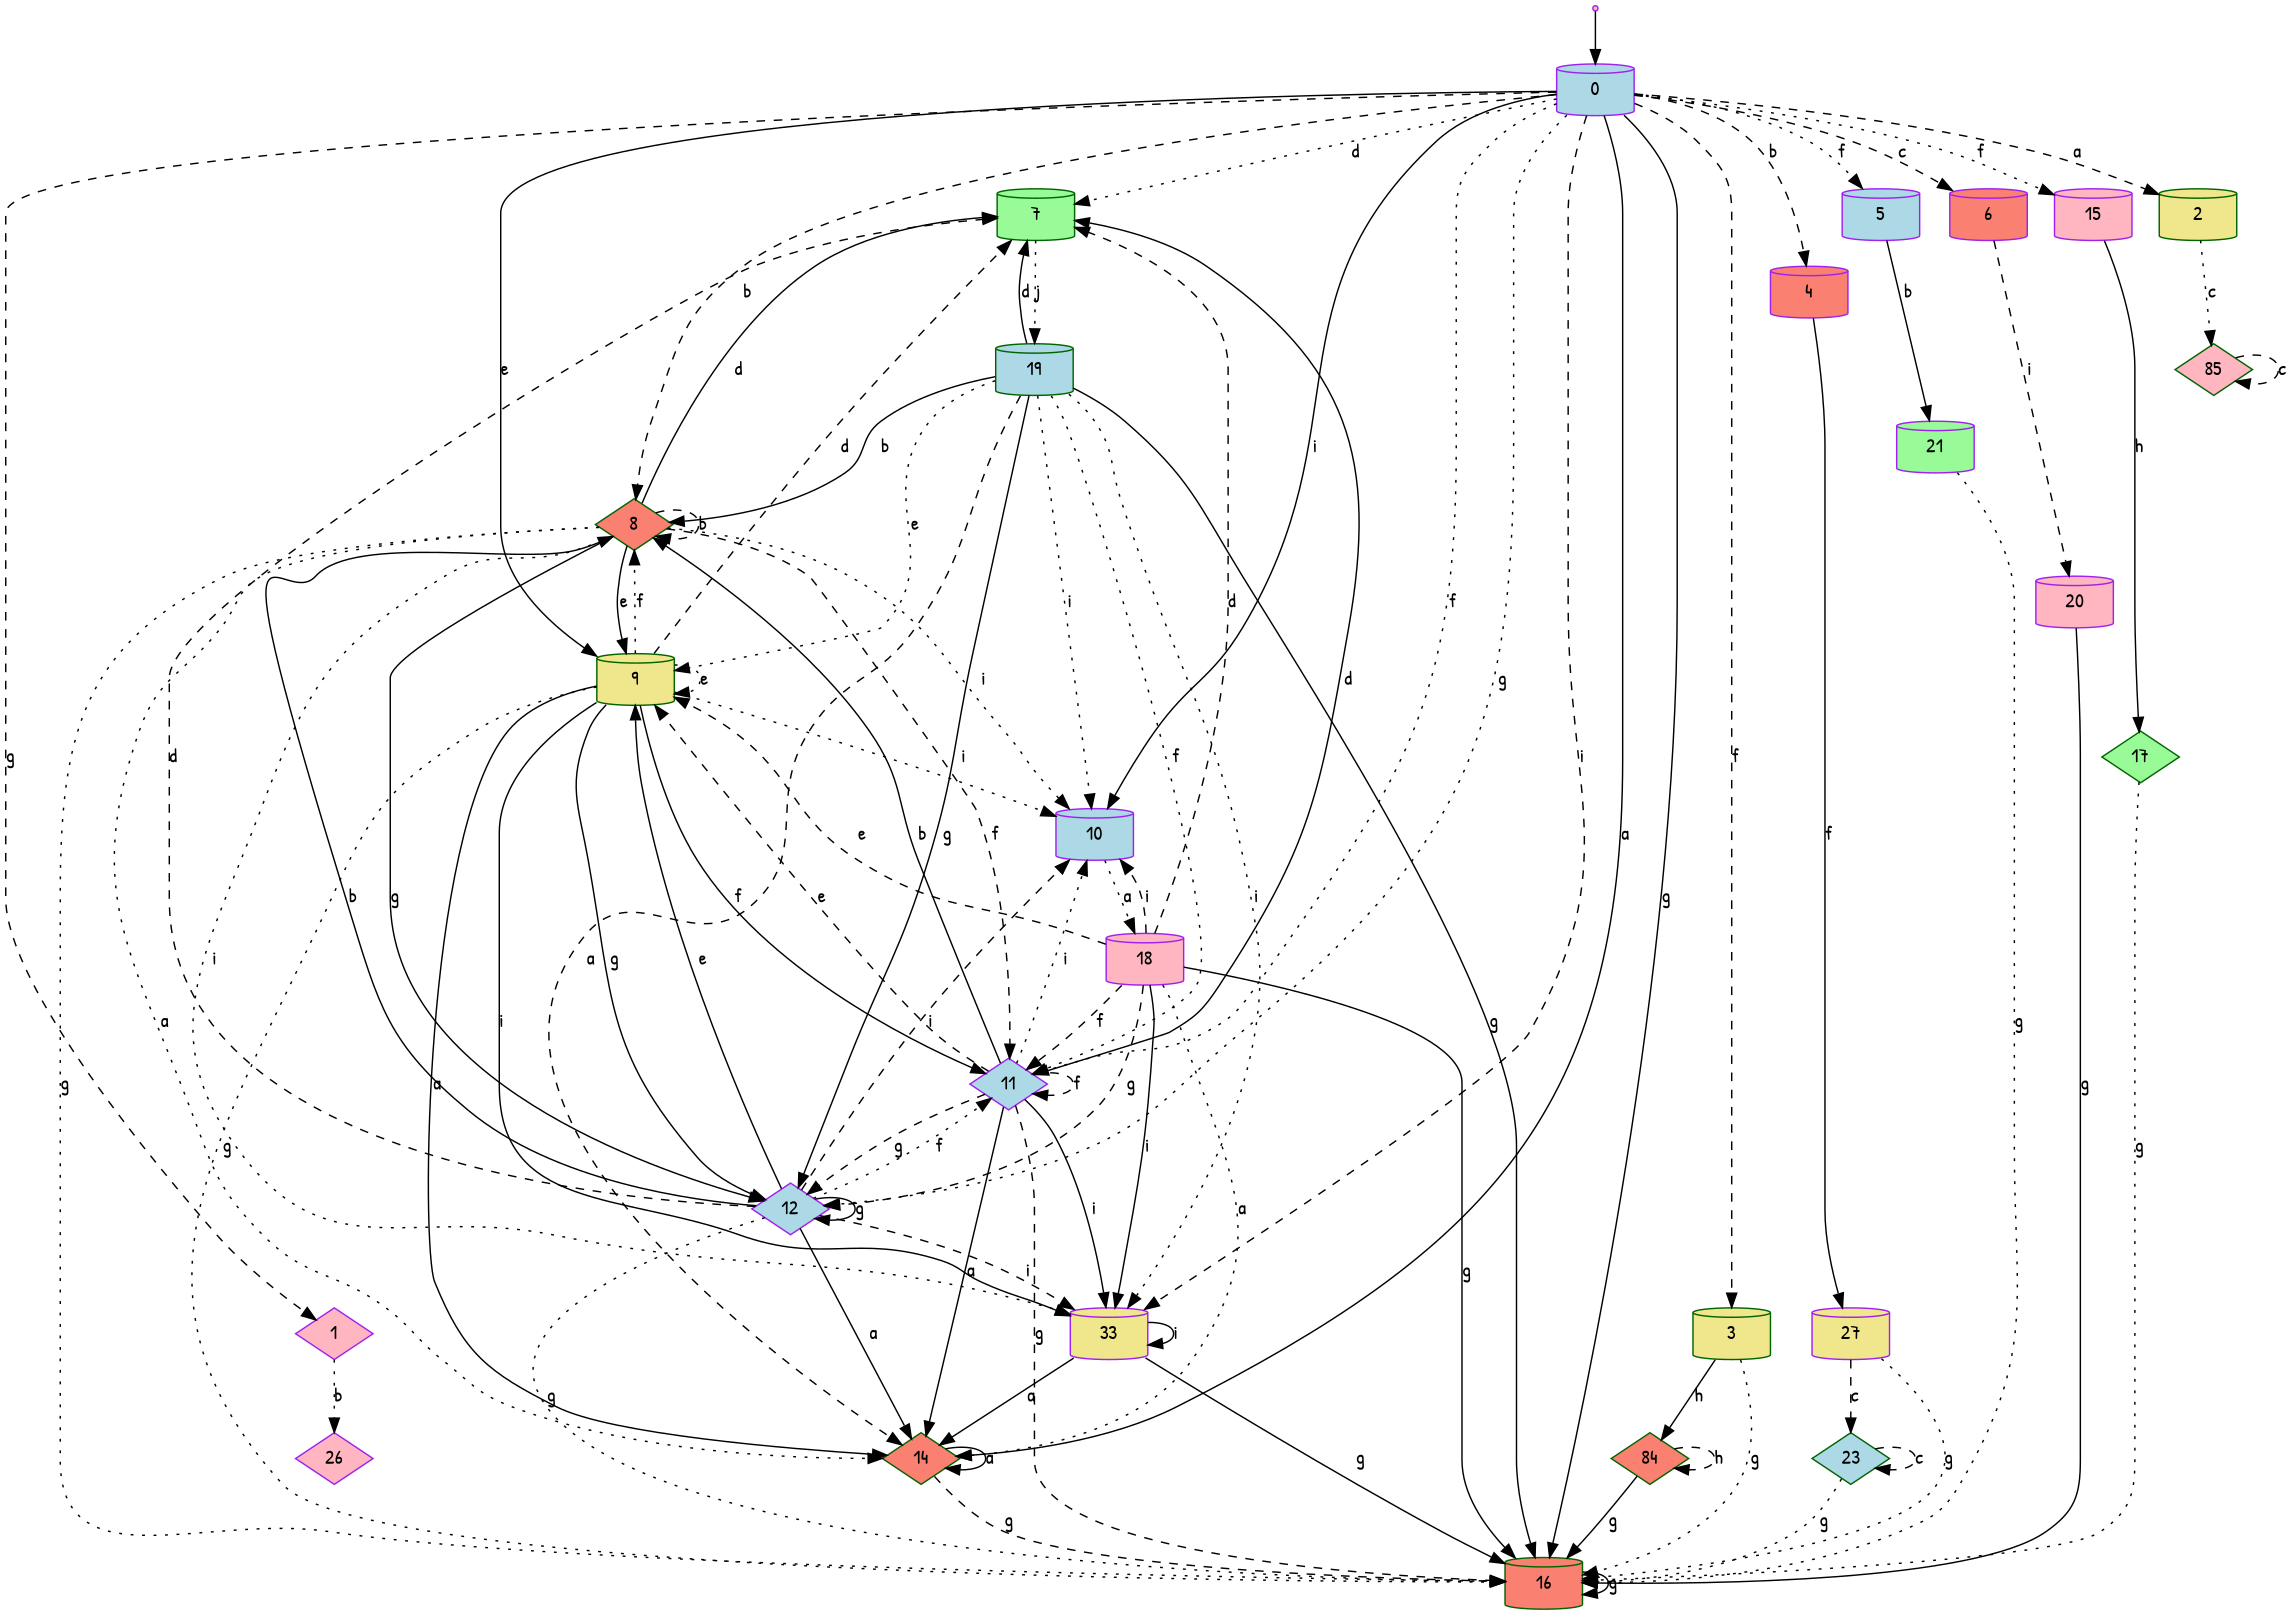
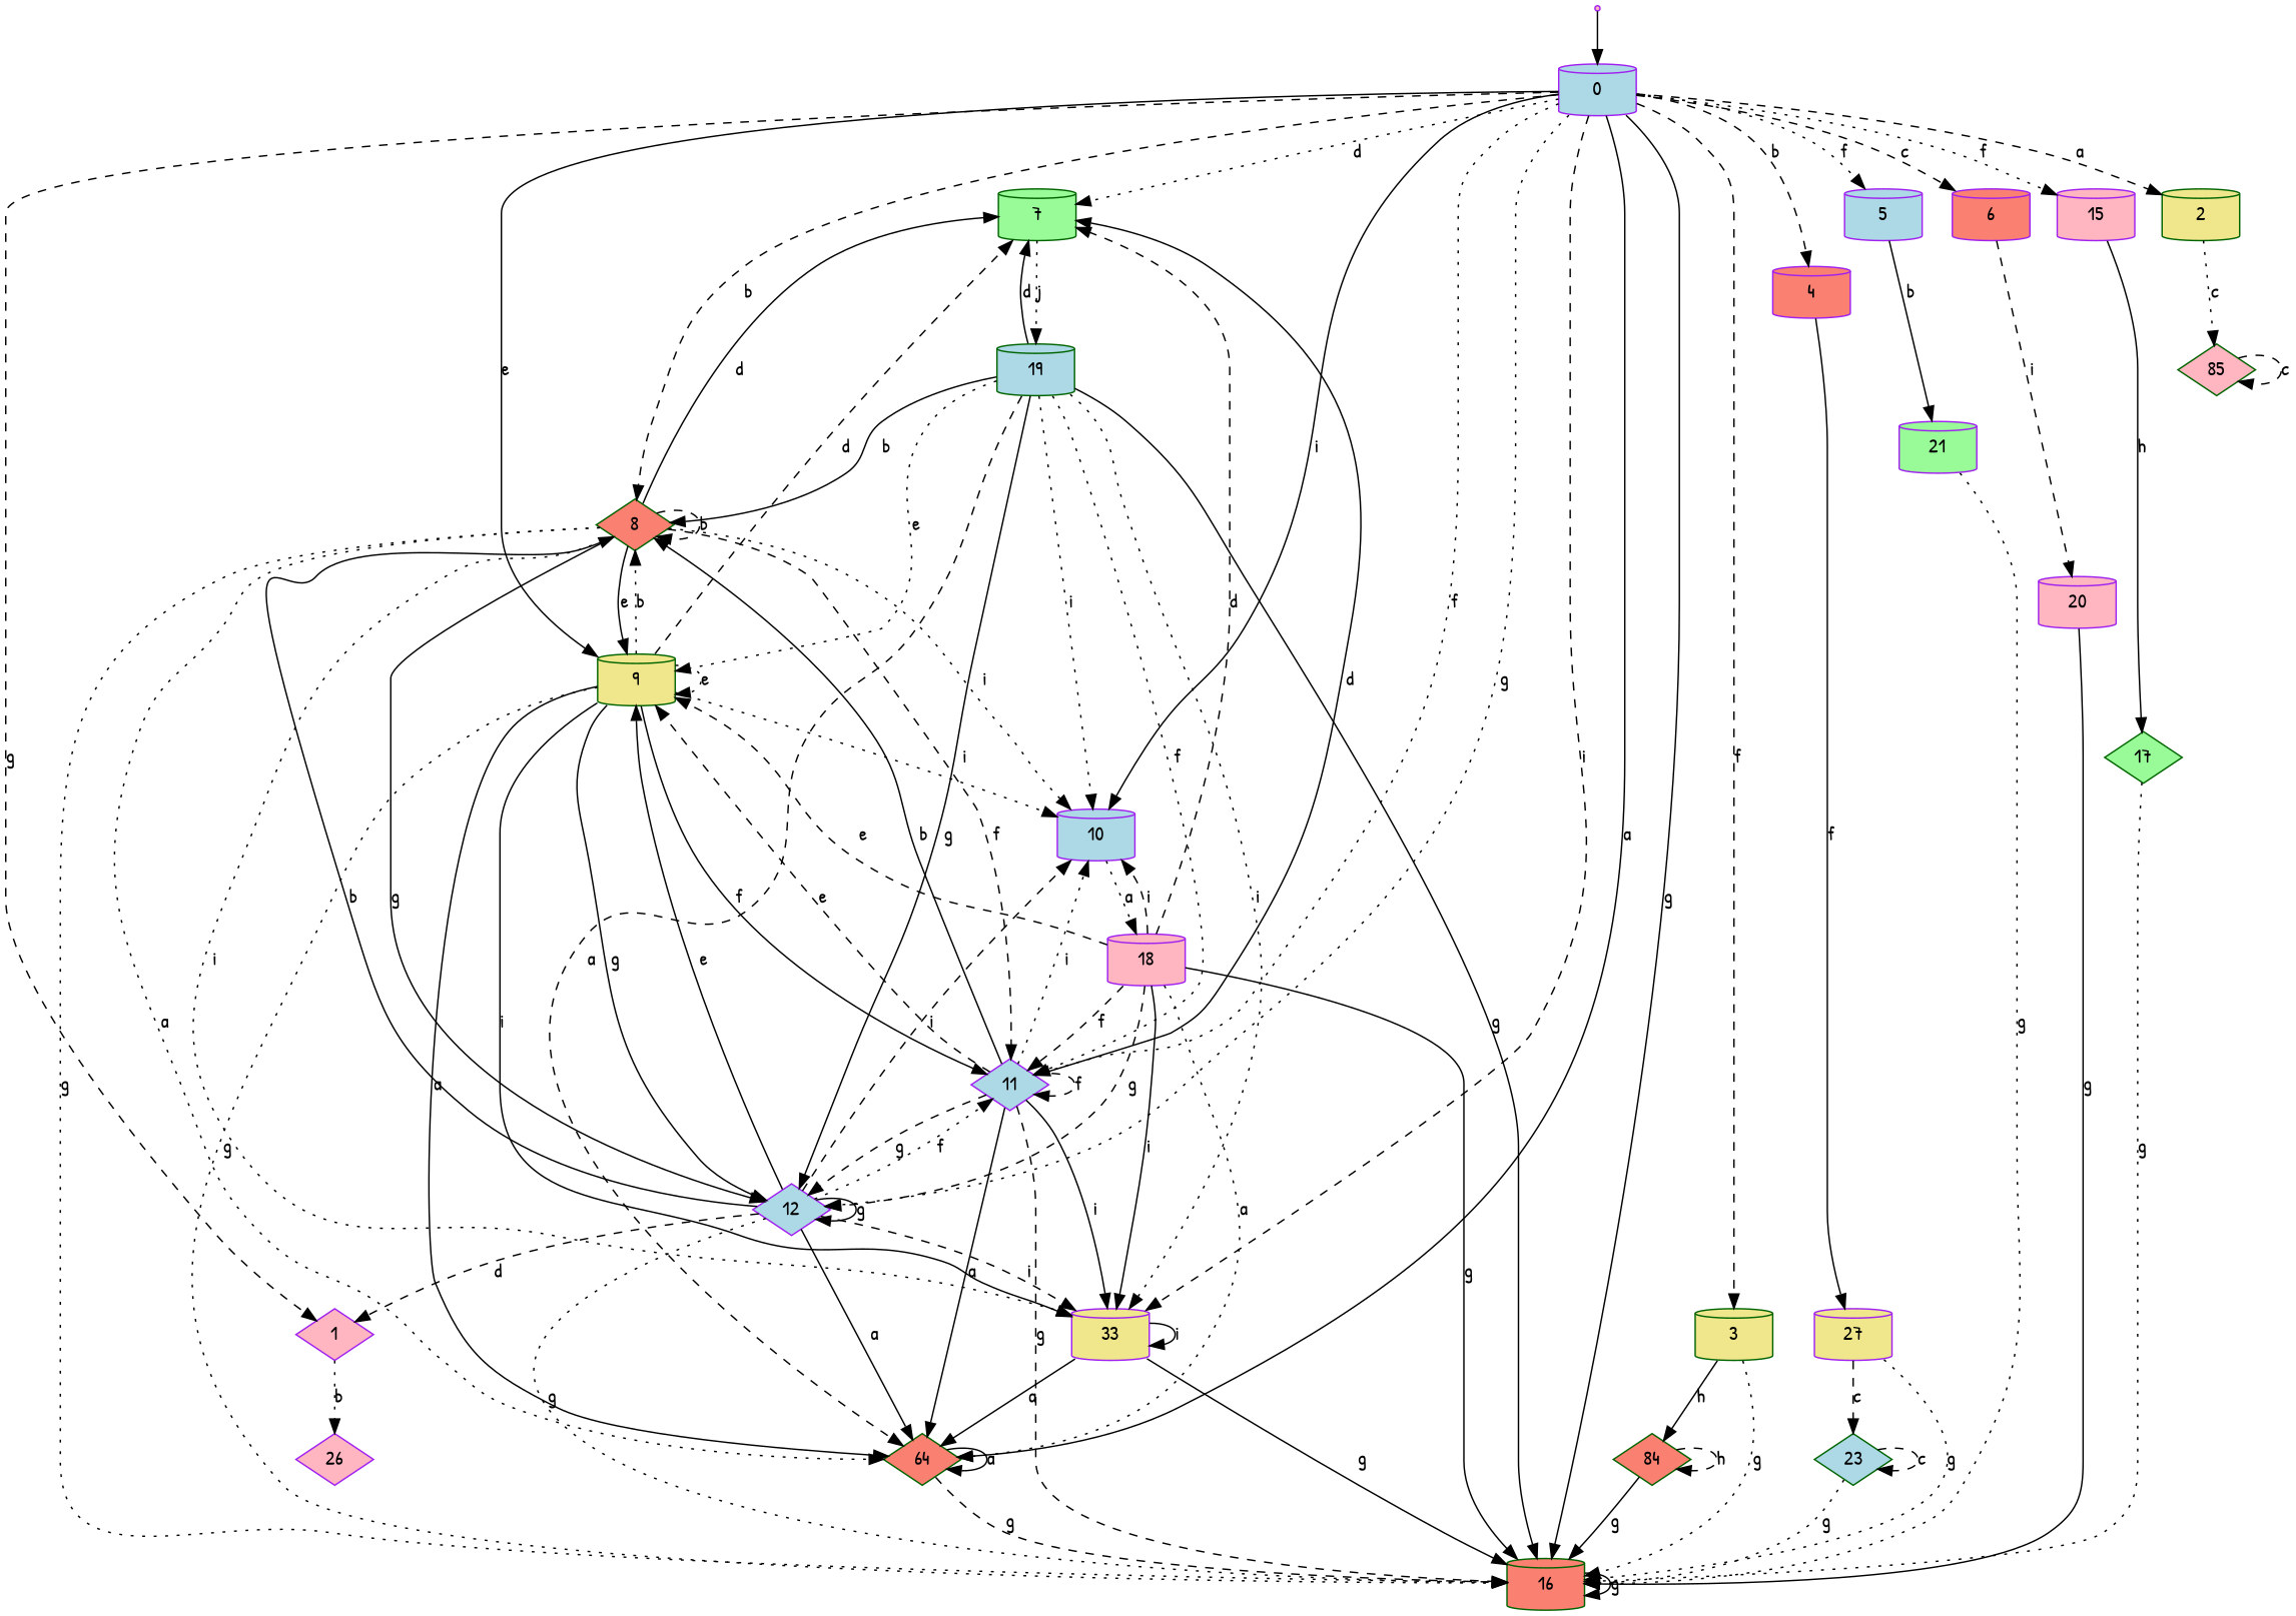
  digraph {
    fontname="Patrick Hand"
    rankdir=TB
    node [color=purple fillcolor=lightpink fontname="Patrick Hand" shape=cylinder style=filled]
    edge [fontname="Patrick Hand" style=solid]
    dummy0 [shape=point]
    0 [fillcolor=lightblue]
    1 [shape=diamond]
    2 [color=darkgreen fillcolor=khaki]
    3 [color=darkgreen fillcolor=khaki]
    4 [fillcolor=salmon]
    5 [fillcolor=lightblue]
    6 [fillcolor=salmon]
    7 [color=darkgreen fillcolor=palegreen]
    8 [color=darkgreen fillcolor=salmon shape=diamond]
    9 [color=darkgreen fillcolor=khaki]
    10 [fillcolor=lightblue]
    11 [fillcolor=lightblue shape=diamond]
    12 [fillcolor=lightblue shape=diamond]
    n15 [fillcolor=khaki label=33]
-   14 [color=darkgreen fillcolor=salmon shape=diamond]
+   14 [color=darkgreen fillcolor=salmon shape=diamond label=64]
    15
    16 [color=darkgreen fillcolor=salmon]
    26 [shape=diamond]
    n20 [color=darkgreen label=85 shape=diamond]
    n21 [color=darkgreen fillcolor=salmon label=84 shape=diamond]
    n22 [fillcolor=khaki label=27]
    21 [fillcolor=palegreen]
    20
    19 [color=darkgreen fillcolor=lightblue]
    18
    17 [color=darkgreen fillcolor=palegreen shape=diamond]
    23 [color=darkgreen fillcolor=lightblue shape=diamond]
    dummy0 -> 0
    0 -> 1 [label=g style=dashed]
    0 -> 2 [label=a style=dashed]
    0 -> 3 [label=f style=dashed]
    0 -> 4 [label=b style=dashed]
    0 -> 5 [label=f style=dotted]
    0 -> 6 [label=c style=dashed]
    0 -> 7 [label=d style=dotted]
    0 -> 8 [label=b style=dashed]
    0 -> 9 [label=e]
    0 -> 10 [label=i]
    0 -> 11 [label=f style=dotted]
    0 -> 12 [label=g style=dotted]
    0 -> n15 [label=i style=dashed]
    0 -> 14 [label=a]
    0 -> 15 [label=f style=dotted]
    0 -> 16 [label=g]
    1 -> 26 [label=b style=dotted]
    2 -> n20 [label=c style=dotted]
    3 -> 16 [label=g style=dotted]
    3 -> n21 [label=h]
    4 -> n22 [label=f]
    5 -> 21 [label=b]
    6 -> 20 [label=i style=dashed]
    7 -> 19 [label=j style=dotted]
    8 -> 7 [label=d]
    8 -> 8 [label=b style=dashed]
    8 -> 9 [label=e]
    8 -> 10 [label=i style=dotted]
    8 -> 11 [label=f style=dashed]
    8 -> 12 [label=g]
    8 -> n15 [label=i style=dotted]
    8 -> 14 [label=a style=dotted]
    8 -> 16 [label=g style=dotted]
    9 -> 7 [label=d style=dashed]
-   9 -> 8 [label=f style=dotted]
+   9 -> 8 [label=b style=dotted]
    9 -> 9 [label=e style=dotted]
    9 -> 10 [label=i style=dotted]
    9 -> 11 [label=f]
    9 -> 12 [label=g]
    9 -> n15 [label=i]
    9 -> 14 [label=a]
    9 -> 16 [label=g style=dotted]
    10 -> 18 [label=a style=dotted]
    11 -> 7 [label=d]
    11 -> 8 [label=b]
    11 -> 9 [label=e style=dashed]
    11 -> 10 [label=i style=dotted]
    11 -> 11 [label=f style=dashed]
    11 -> 12 [label=g style=dashed]
    11 -> n15 [label=i]
    11 -> 14 [label=a]
    11 -> 16 [label=g style=dashed]
-   12 -> 7 [label=d style=dashed]
+   12 -> 1 [label=d style=dashed]
    12 -> 8 [label=b]
    12 -> 9 [label=e]
    12 -> 10 [label=i style=dashed]
    12 -> 11 [label=f style=dotted]
    12 -> 12 [label=g]
    12 -> n15 [label=i style=dashed]
    12 -> 14 [label=a]
    12 -> 16 [label=g style=dotted]
    n15 -> n15 [label=i]
    n15 -> 14 [label=a]
    n15 -> 16 [label=g]
    14 -> 14 [label=a]
    14 -> 16 [label=g style=dashed]
    15 -> 17 [label=h]
    16 -> 16 [label=g]
    n20 -> n20 [label=c style=dashed]
    n21 -> 16 [label=g]
    n21 -> n21 [label=h style=dashed]
    n22 -> 16 [label=g style=dotted]
    n22 -> 23 [label=c style=dashed]
    21 -> 16 [label=g style=dotted]
    20 -> 16 [label=g]
    19 -> 7 [label=d]
    19 -> 8 [label=b]
    19 -> 9 [label=e style=dotted]
    19 -> 10 [label=i style=dotted]
    19 -> 11 [label=f style=dotted]
    19 -> 12 [label=g]
    19 -> n15 [label=i style=dotted]
    19 -> 14 [label=a style=dashed]
    19 -> 16 [label=g]
    18 -> 7 [label=d style=dashed]
    18 -> 9 [label=e style=dashed]
    18 -> 10 [label=i style=dashed]
    18 -> 11 [label=f style=dashed]
    18 -> 12 [label=g style=dashed]
    18 -> n15 [label=i]
    18 -> 14 [label=a style=dotted]
    18 -> 16 [label=g]
    17 -> 16 [label=g style=dotted]
    23 -> 16 [label=g style=dotted]
    23 -> 23 [label=c style=dashed]
  }
